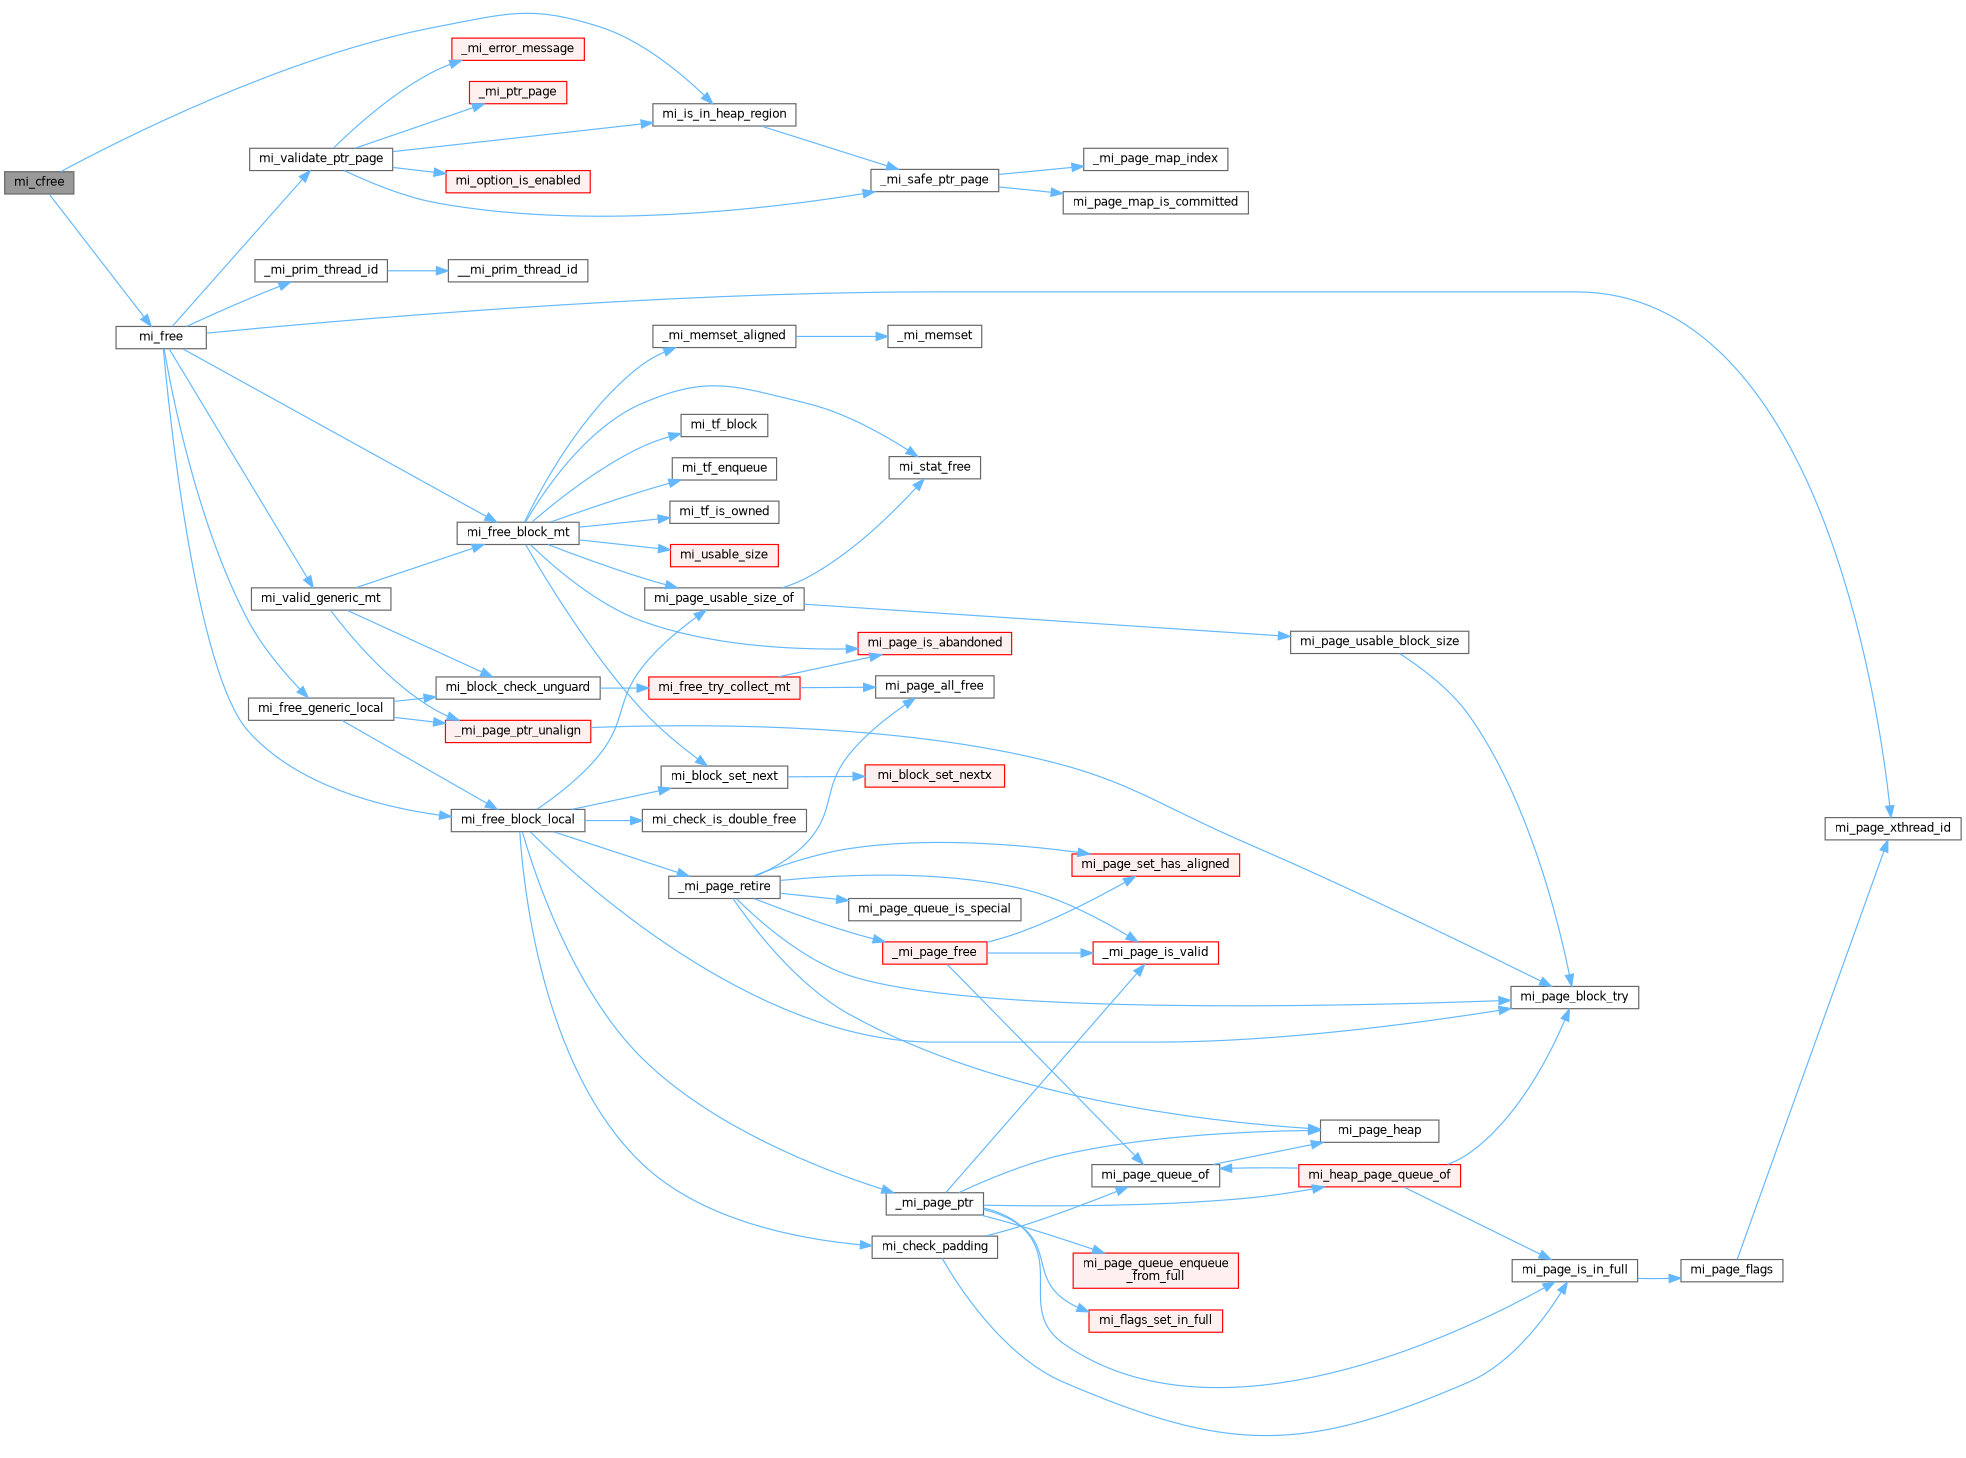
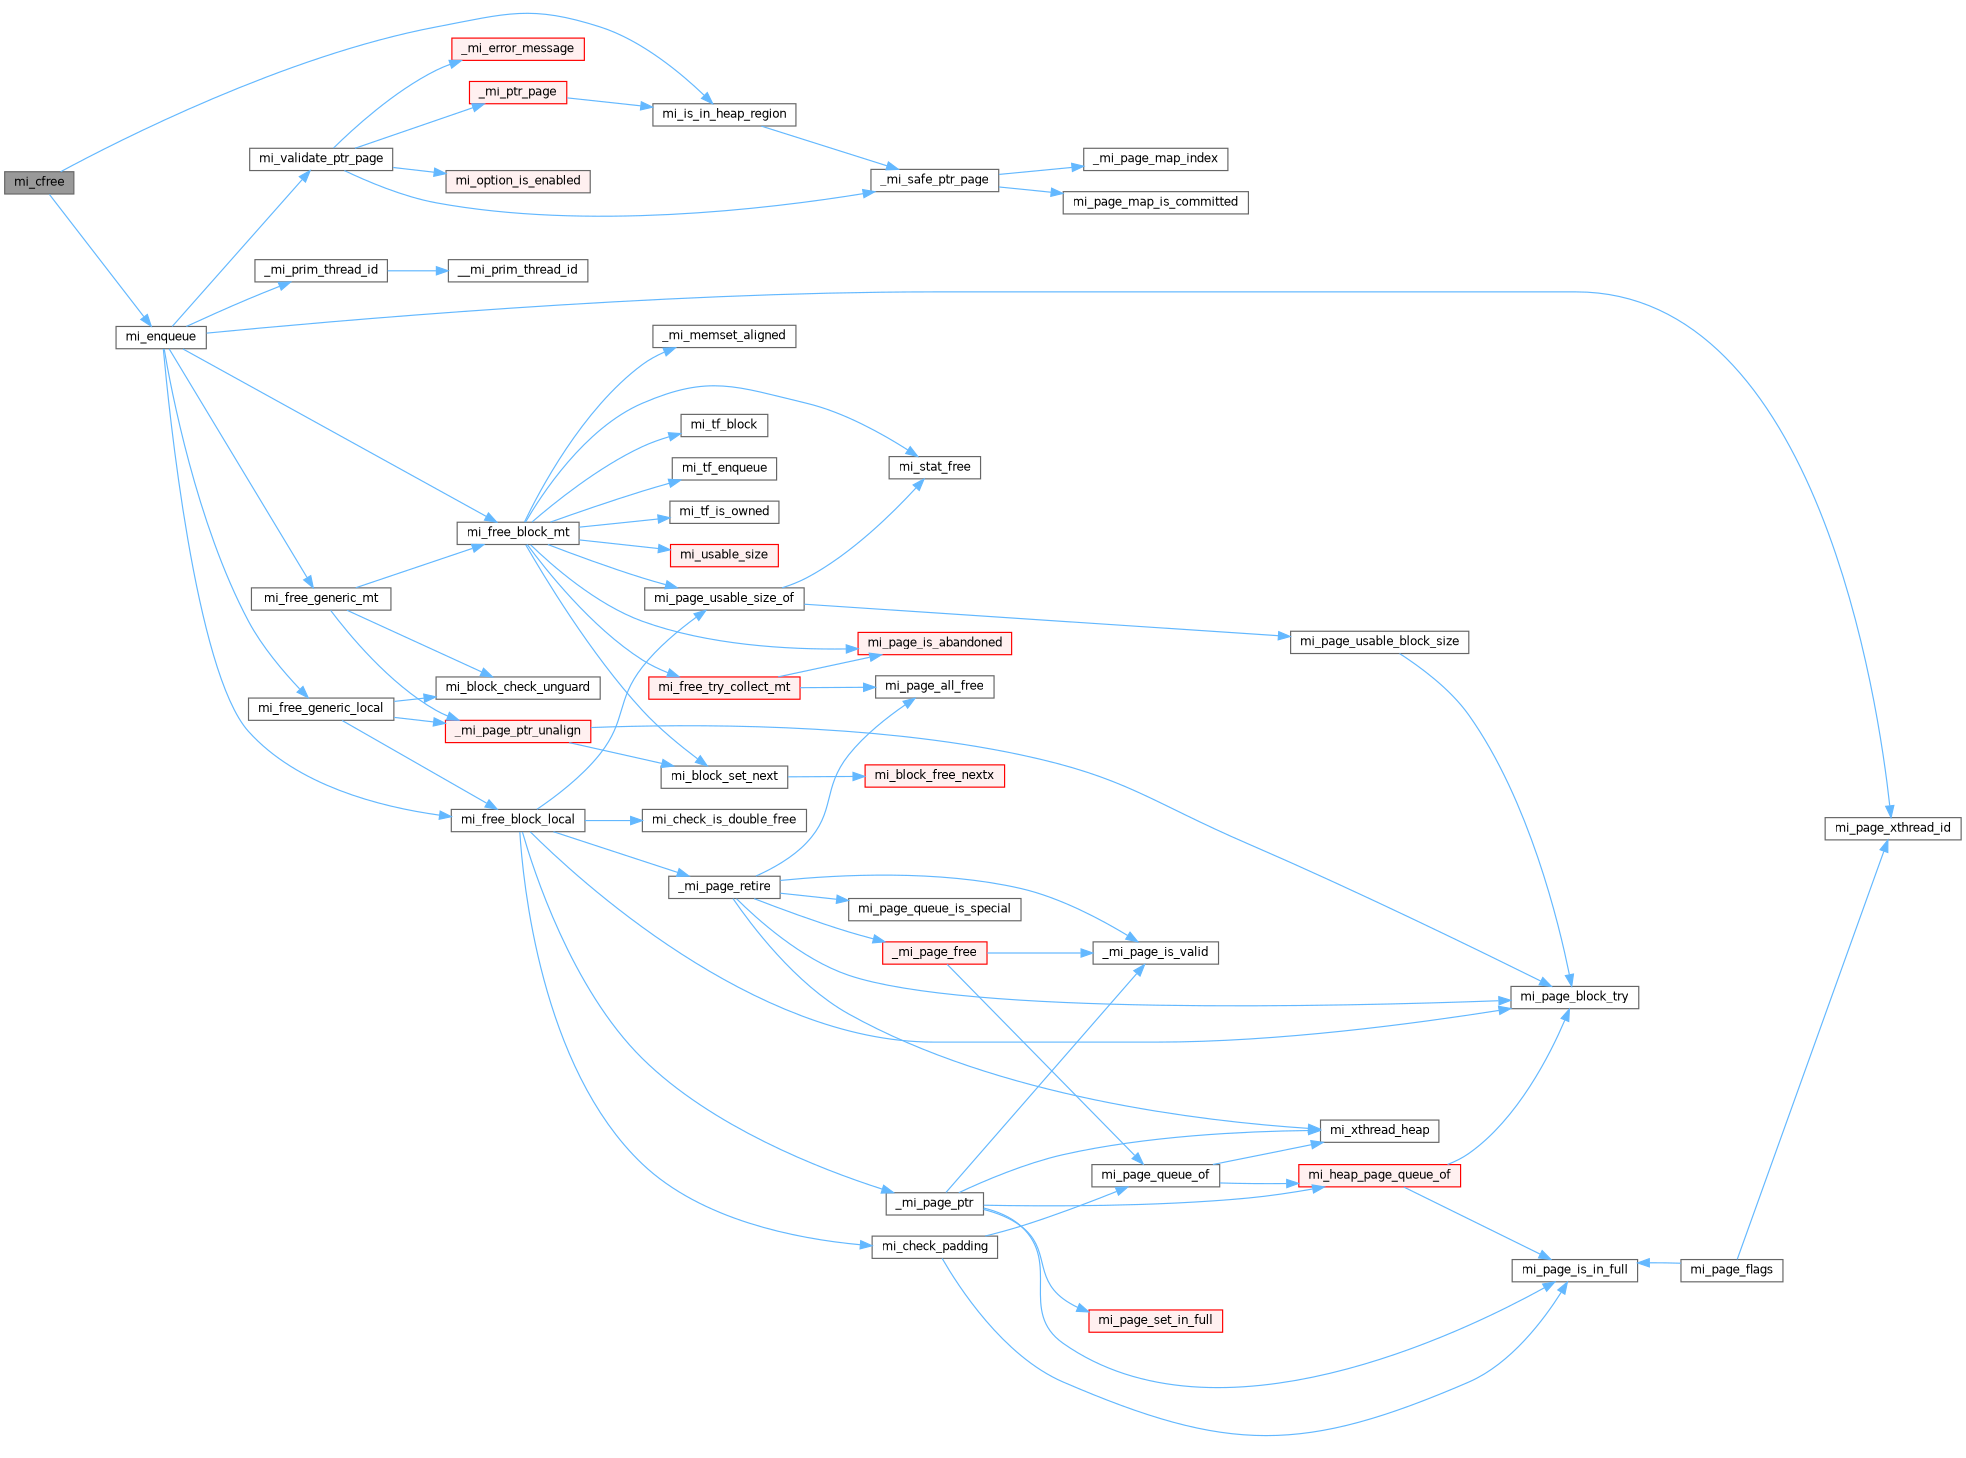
  digraph {
    rankdir=LR
    node [color=grey40 fillcolor=white fontname=Helvetica fontsize=10 shape=box style=filled]
    edge [color=steelblue1 fontname=Helvetica fontsize=10 labelfontname=Helvetica labelfontsize=10 style=solid]
    n1 [color=gray40 fillcolor=grey60 fontcolor=black height=0.2 label=mi_cfree width=0.4]
-   n2 [height=0.2 label=mi_free width=0.4]
+   n2 [height=0.2 label=mi_enqueue width=0.4]
    n3 [height=0.2 label=mi_is_in_heap_region width=0.4]
    n4 [height=0.2 label=_mi_prim_thread_id width=0.4]
    n5 [height=0.2 label=mi_free_block_local width=0.4]
    n6 [height=0.2 label=mi_page_xthread_id width=0.4]
    n7 [height=0.2 label=mi_free_block_mt width=0.4]
    n8 [height=0.2 label=mi_free_generic_local width=0.4]
-   n9 [height=0.2 label=mi_valid_generic_mt width=0.4]
+   n9 [height=0.2 label=mi_free_generic_mt width=0.4]
    n10 [height=0.2 label=mi_validate_ptr_page width=0.4]
    n11 [height=0.2 label=_mi_safe_ptr_page width=0.4]
    n12 [height=0.2 label=__mi_prim_thread_id width=0.4]
    n13 [height=0.2 label=_mi_page_retire width=0.4]
    n14 [height=0.2 label=mi_page_block_try width=0.4]
    n15 [height=0.2 label=_mi_page_ptr width=0.4]
    n16 [height=0.2 label=mi_block_set_next width=0.4]
    n17 [height=0.2 label=mi_check_is_double_free width=0.4]
    n18 [height=0.2 label=mi_check_padding width=0.4]
    n19 [height=0.2 label=mi_page_usable_size_of width=0.4]
    n20 [height=0.2 label=mi_stat_free width=0.4]
    n21 [height=0.2 label=_mi_memset_aligned width=0.4]
    n22 [color=red fillcolor="#FFF0F0" height=0.2 label=mi_free_try_collect_mt width=0.4]
    n23 [color=red fillcolor="#FFF0F0" height=0.2 label=mi_page_is_abandoned width=0.4]
    n24 [height=0.2 label=mi_tf_block width=0.4]
    n25 [height=0.2 label=mi_tf_enqueue width=0.4]
    n26 [height=0.2 label=mi_tf_is_owned width=0.4]
    n27 [color=red fillcolor="#FFF0F0" height=0.2 label=mi_usable_size width=0.4]
    n28 [color=red fillcolor="#FFF0F0" height=0.2 label=_mi_page_ptr_unalign width=0.4]
    n29 [height=0.2 label=mi_block_check_unguard width=0.4]
    n30 [color=red fillcolor="#FFF0F0" height=0.2 label=_mi_error_message width=0.4]
    n31 [color=red fillcolor="#FFF0F0" height=0.2 label=_mi_ptr_page width=0.4]
-   n32 [color=red fillcolor="#FFF0F0" height=0.2 label=mi_option_is_enabled width=0.4]
+   n32 [fillcolor="#FFF0F0" height=0.2 label=mi_option_is_enabled width=0.4]
    n33 [color=red fillcolor="#FFF0F0" height=0.2 label=_mi_page_free width=0.4]
-   n34 [color=red height=0.2 label=_mi_page_is_valid width=0.4]
+   n34 [height=0.2 label=_mi_page_is_valid width=0.4]
    n35 [height=0.2 label=mi_page_all_free width=0.4]
-   n36 [height=0.2 label=mi_page_heap width=0.4]
-   n37 [color=red fillcolor="#FFF0F0" height=0.2 label=mi_page_set_has_aligned width=0.4]
+   n36 [height=0.2 label=mi_xthread_heap width=0.4]
    n38 [height=0.2 label=mi_page_queue_is_special width=0.4]
    n39 [height=0.2 label=mi_page_is_in_full width=0.4]
    n40 [height=0.2 label=mi_page_flags width=0.4]
    n41 [color=red fillcolor="#FFF0F0" height=0.2 label=mi_heap_page_queue_of width=0.4]
-   n42 [color=red fillcolor="#FFF0F0" height=0.2 label="mi_page_queue_enqueue\l_from_full" width=0.4]
-   n43 [color=red fillcolor="#FFF0F0" height=0.2 label=mi_flags_set_in_full width=0.4]
-   n44 [color=red fillcolor="#FFF0F0" height=0.2 label=mi_block_set_nextx width=0.4]
+   n43 [color=red fillcolor="#FFF0F0" height=0.2 label=mi_page_set_in_full width=0.4]
+   n44 [color=red fillcolor="#FFF0F0" height=0.2 label=mi_block_free_nextx width=0.4]
    n45 [height=0.2 label=mi_page_queue_of width=0.4]
    n46 [height=0.2 label=mi_page_usable_block_size width=0.4]
-   n47 [height=0.2 label=_mi_memset width=0.4]
    n48 [height=0.2 label=_mi_page_map_index width=0.4]
    n49 [height=0.2 label=mi_page_map_is_committed width=0.4]
    n1 -> n2
    n1 -> n3
    n2 -> n4
    n2 -> n5
    n2 -> n6
    n2 -> n7
    n2 -> n8
    n2 -> n9
    n2 -> n10
    n3 -> n11
    n4 -> n12
    n5 -> n13
    n5 -> n14
    n5 -> n15
-   n5 -> n16
+   n28 -> n16
    n5 -> n17
    n5 -> n18
    n5 -> n19
    n7 -> n16
    n7 -> n19
    n7 -> n20
    n7 -> n21
-   n29 -> n22
+   n7 -> n22
    n7 -> n23
    n7 -> n24
    n7 -> n25
    n7 -> n26
    n7 -> n27
    n8 -> n5
    n8 -> n28
    n8 -> n29
    n9 -> n7
    n9 -> n28
    n9 -> n29
    n10 -> n11
    n10 -> n30
    n10 -> n31
    n10 -> n32
    n11 -> n48
    n11 -> n49
    n13 -> n14
    n13 -> n33
    n13 -> n34
    n13 -> n35
    n13 -> n36
-   n13 -> n37
    n13 -> n38
    n15 -> n34
    n15 -> n36
    n15 -> n39
    n15 -> n41
-   n15 -> n42
    n15 -> n43
    n16 -> n44
    n18 -> n39
    n18 -> n45
    n19 -> n20
    n19 -> n46
-   n21 -> n47
    n22 -> n23
    n22 -> n35
    n28 -> n14
-   n10 -> n3
+   n31 -> n3
    n33 -> n34
-   n33 -> n37
    n33 -> n45
-   n39 -> n40
+   n40 -> n39
    n40 -> n6
    n41 -> n14
    n41 -> n39
    n45 -> n36
-   n41 -> n45
+   n45 -> n41
    n46 -> n14
  }
